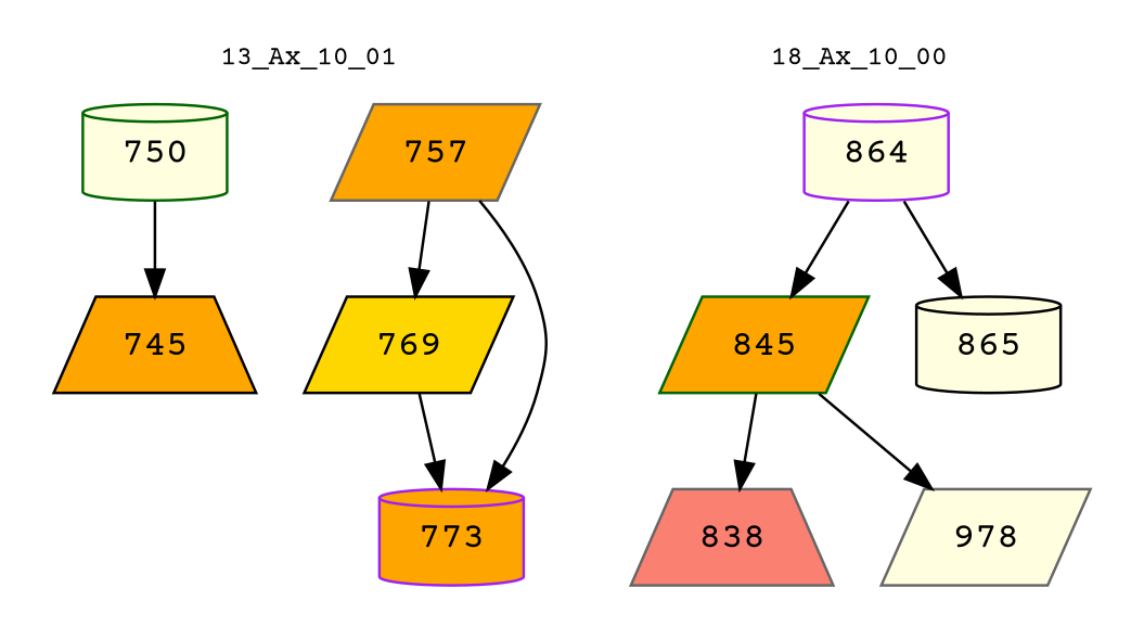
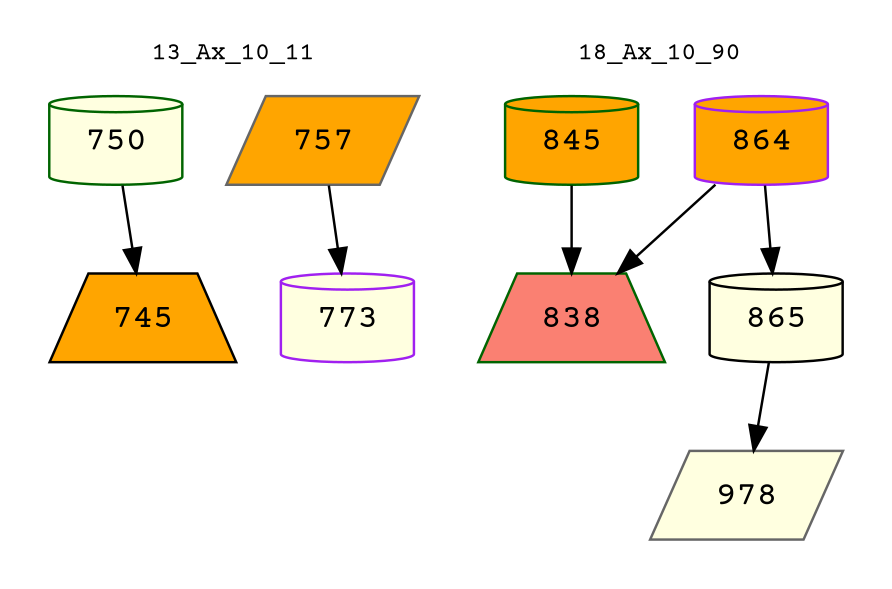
  digraph {
    fontname="Courier Prime"
    node [color=gray40 fillcolor=orange fontname="Courier Prime" shape=parallelogram style=filled]
    edge [color=black fontname="Courier Prime"]
    n1 [label=757]
    n2 [color=darkgreen fillcolor=lightyellow label=750 shape=cylinder]
-   n3 [color=black fillcolor=gold label=769]
    n4 [color=black label=745 shape=trapezium]
-   n5 [color=purple label=773 shape=cylinder]
-   n6 [color=purple fillcolor=lightyellow label=864 shape=cylinder]
-   n7 [color=darkgreen label=845]
+   n5 [color=purple fillcolor=lightyellow label=773 shape=cylinder]
+   n6 [color=purple label=864 shape=cylinder]
+   n7 [color=darkgreen label=845 shape=cylinder]
    n8 [color=black fillcolor=lightyellow label=865 shape=cylinder]
-   n9 [fillcolor=salmon label=838 shape=trapezium]
+   n9 [color=darkgreen fillcolor=salmon label=838 shape=trapezium]
    n10 [fillcolor=lightyellow label=978]
    subgraph cluster_1 {
      color=white
      fontsize=10
-     label="13_Ax_10_01"
+     label="13_Ax_10_11"
      n1
      n2
-     n3
      n4
      n5
    }
    subgraph cluster_2 {
      color=white
      fontsize=10
-     label="18_Ax_10_00"
+     label="18_Ax_10_90"
      n6
      n7
      n8
      n9
      n10
    }
-   n1 -> n3
    n1 -> n5
    n2 -> n4
-   n3 -> n5
-   n6 -> n7
+   n6 -> n9
    n6 -> n8
    n7 -> n9
-   n7 -> n10
+   n8 -> n10
  }
